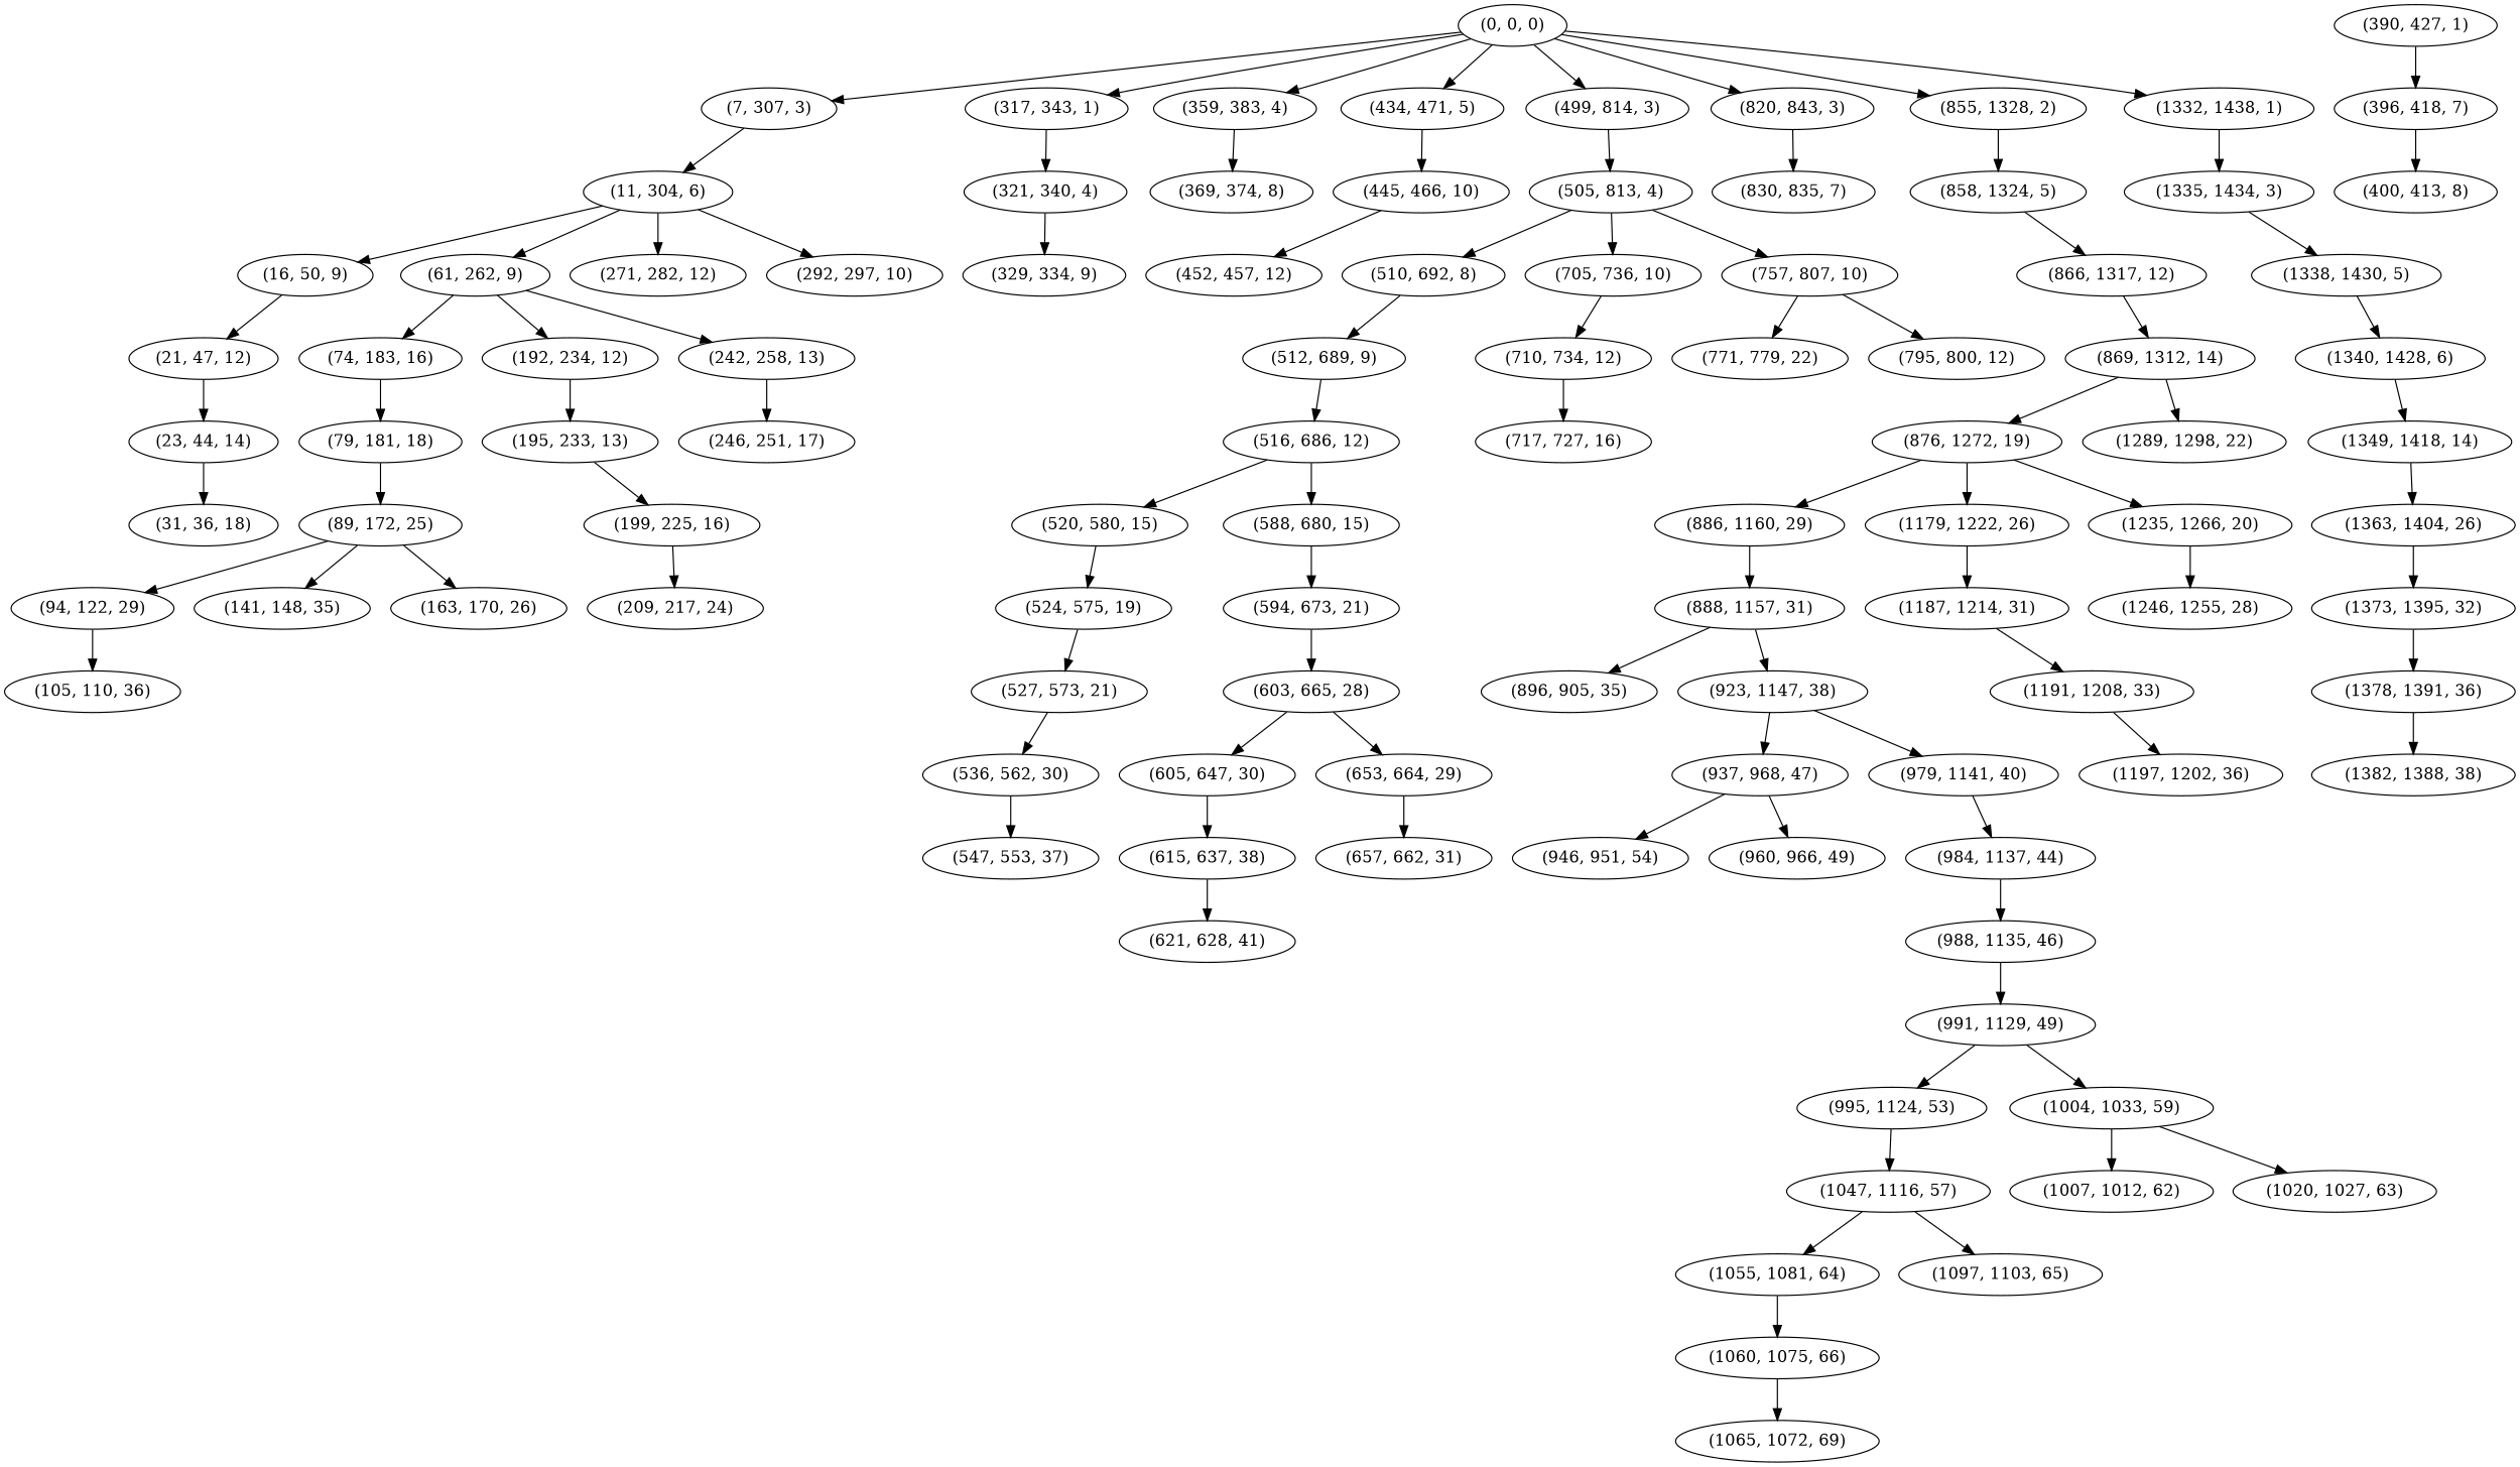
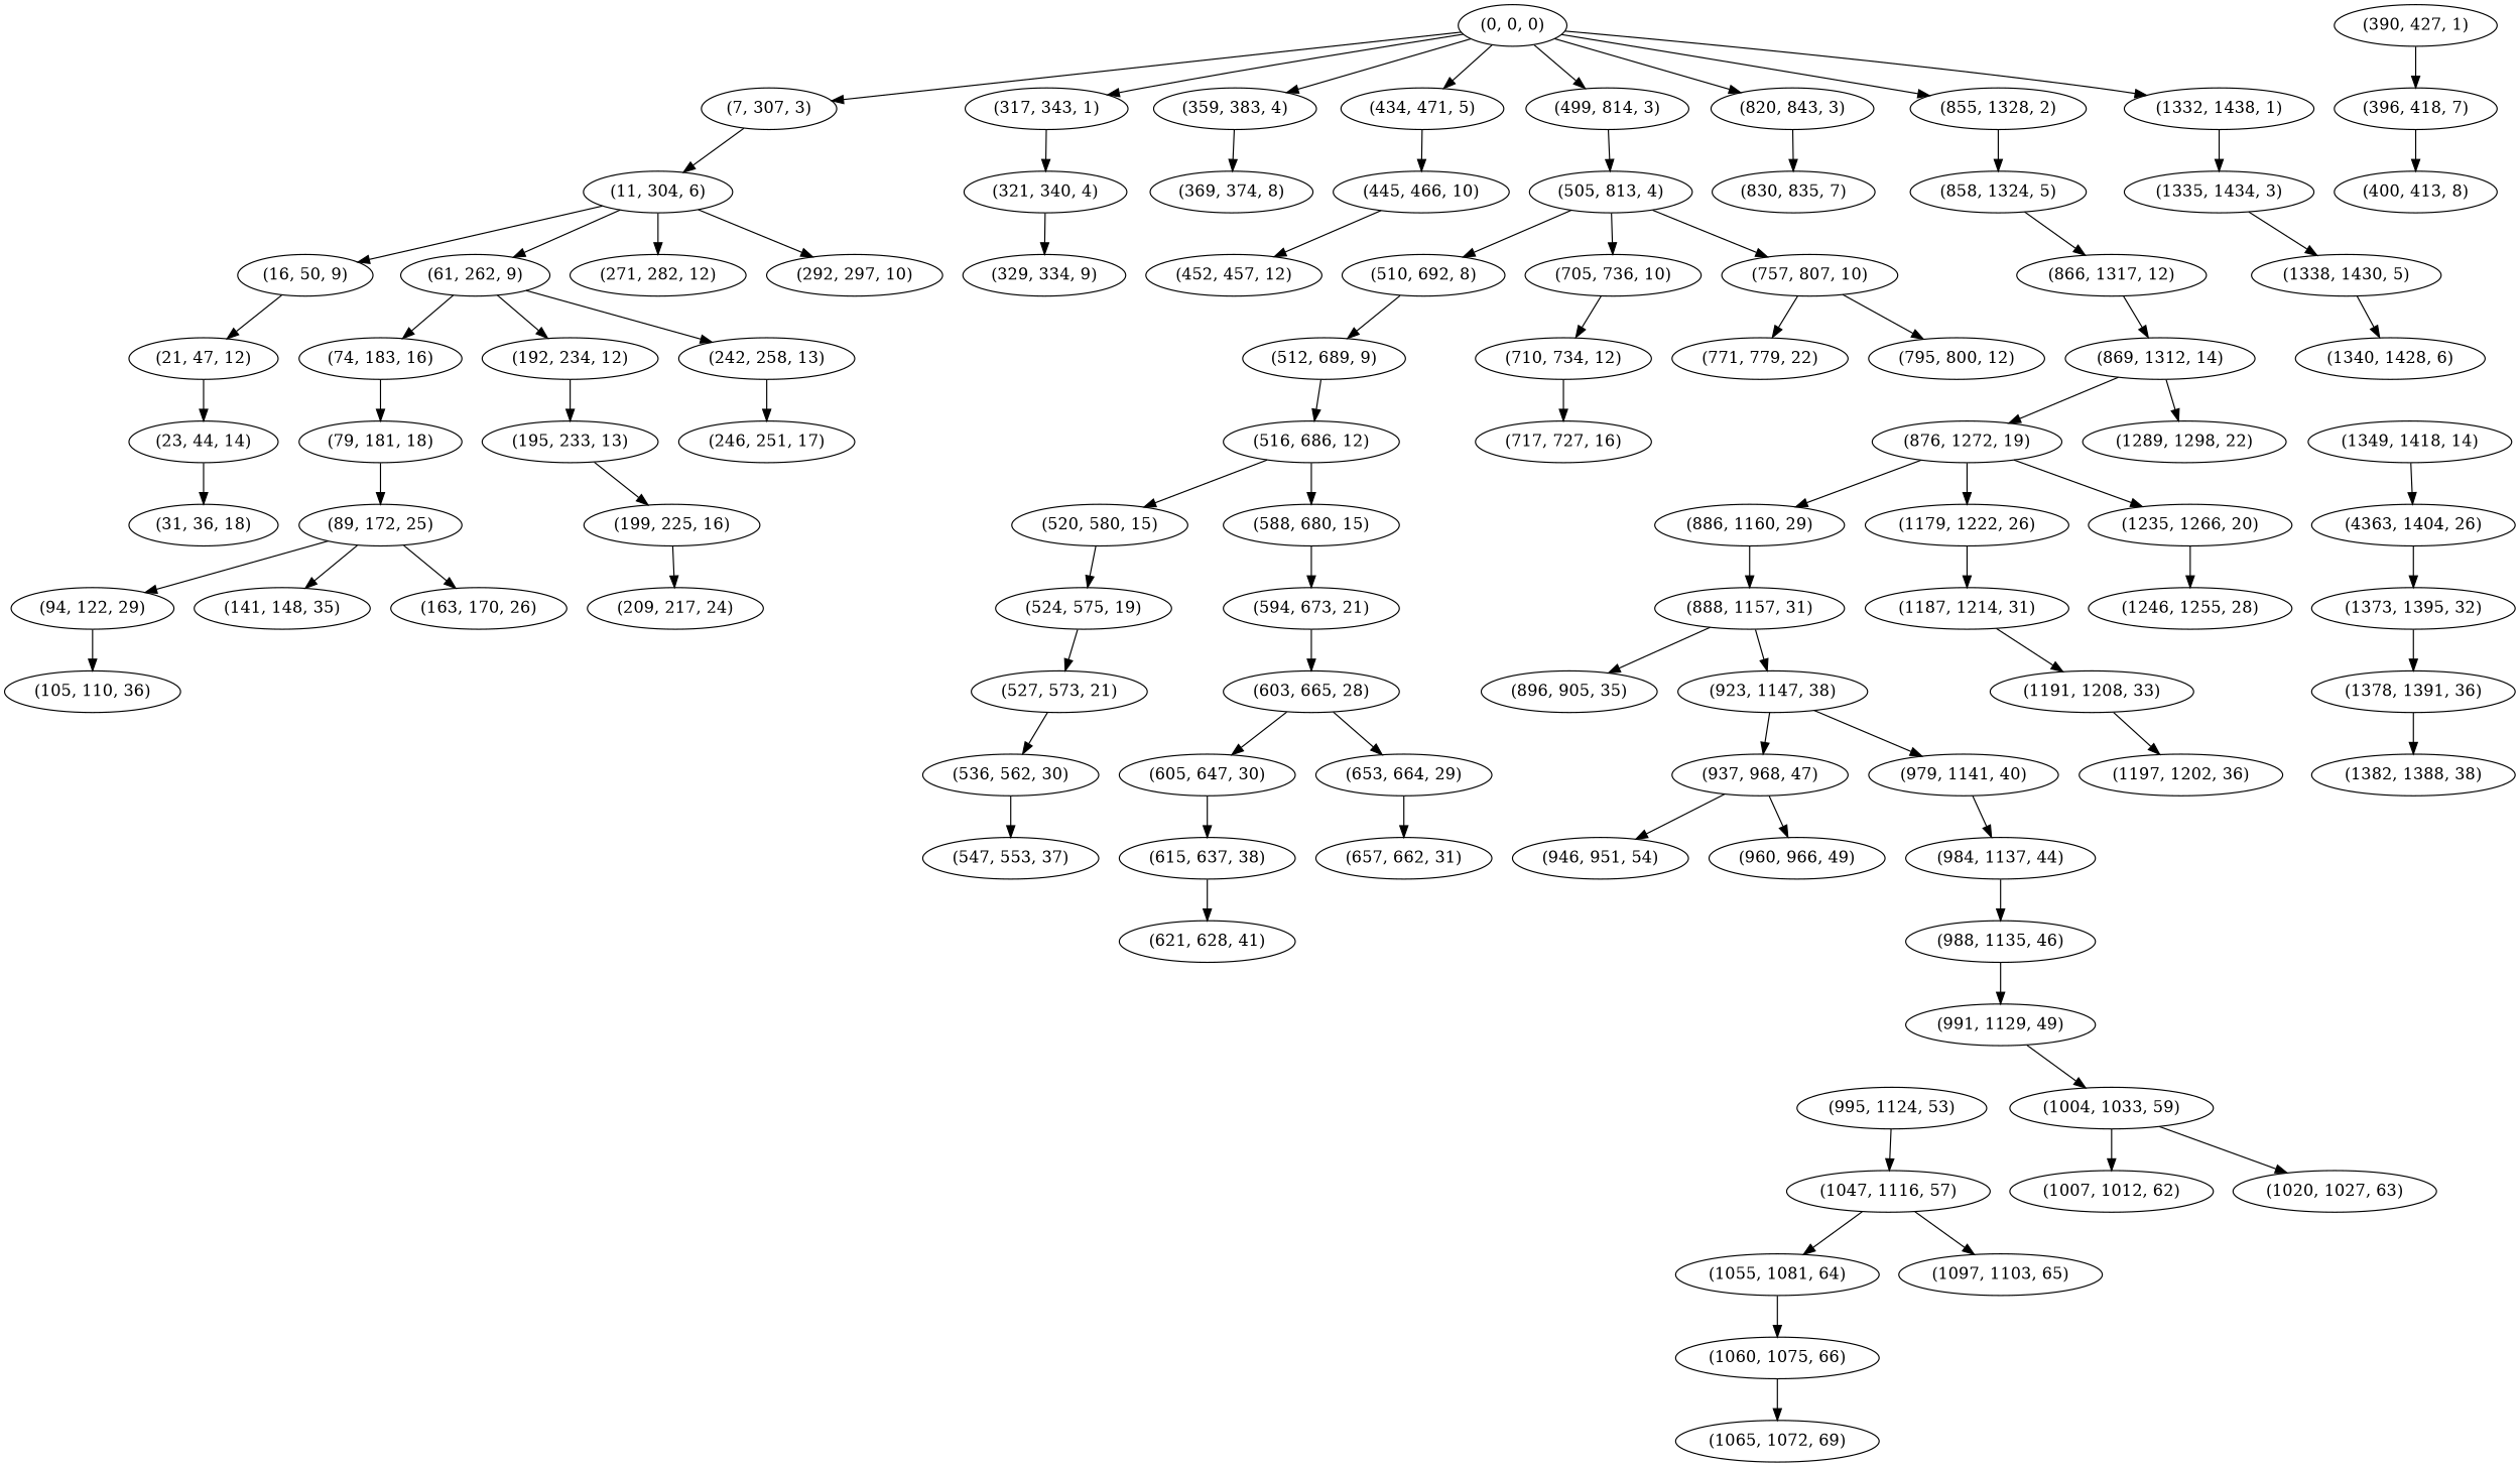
  digraph {
    "(0, 0, 0)"
    "(7, 307, 3)"
    "(317, 343, 1)"
    "(359, 383, 4)"
    "(434, 471, 5)"
    "(499, 814, 3)"
    "(820, 843, 3)"
    "(855, 1328, 2)"
    "(1332, 1438, 1)"
    "(11, 304, 6)"
    "(321, 340, 4)"
    "(369, 374, 8)"
    "(390, 427, 1)"
    "(396, 418, 7)"
    "(445, 466, 10)"
    "(505, 813, 4)"
    "(830, 835, 7)"
    "(858, 1324, 5)"
    "(1335, 1434, 3)"
    "(16, 50, 9)"
    "(61, 262, 9)"
    "(271, 282, 12)"
    "(292, 297, 10)"
    "(21, 47, 12)"
    "(74, 183, 16)"
    "(192, 234, 12)"
    "(242, 258, 13)"
    "(23, 44, 14)"
    "(31, 36, 18)"
    "(79, 181, 18)"
    "(195, 233, 13)"
    "(246, 251, 17)"
    "(89, 172, 25)"
    "(94, 122, 29)"
    "(141, 148, 35)"
    "(163, 170, 26)"
    "(105, 110, 36)"
    "(199, 225, 16)"
    "(209, 217, 24)"
    "(329, 334, 9)"
    "(400, 413, 8)"
    "(452, 457, 12)"
    "(510, 692, 8)"
    "(705, 736, 10)"
    "(757, 807, 10)"
    "(512, 689, 9)"
    "(710, 734, 12)"
    "(771, 779, 22)"
    "(795, 800, 12)"
    "(516, 686, 12)"
    "(520, 580, 15)"
    "(588, 680, 15)"
    "(524, 575, 19)"
    "(594, 673, 21)"
    "(527, 573, 21)"
    "(536, 562, 30)"
    "(547, 553, 37)"
    "(603, 665, 28)"
    "(605, 647, 30)"
    "(653, 664, 29)"
    "(615, 637, 38)"
    "(657, 662, 31)"
    "(621, 628, 41)"
    "(717, 727, 16)"
    "(866, 1317, 12)"
    "(869, 1312, 14)"
    "(876, 1272, 19)"
    "(1289, 1298, 22)"
    "(886, 1160, 29)"
    "(1179, 1222, 26)"
    "(1235, 1266, 20)"
    "(888, 1157, 31)"
    "(1187, 1214, 31)"
    "(1246, 1255, 28)"
    "(896, 905, 35)"
    "(923, 1147, 38)"
    "(937, 968, 47)"
    "(979, 1141, 40)"
    "(946, 951, 54)"
    "(960, 966, 49)"
    "(984, 1137, 44)"
    "(988, 1135, 46)"
    "(991, 1129, 49)"
    "(995, 1124, 53)"
    "(1004, 1033, 59)"
    "(1047, 1116, 57)"
    "(1007, 1012, 62)"
    "(1020, 1027, 63)"
    "(1055, 1081, 64)"
    "(1097, 1103, 65)"
    "(1060, 1075, 66)"
    "(1065, 1072, 69)"
    "(1191, 1208, 33)"
    "(1197, 1202, 36)"
    "(1338, 1430, 5)"
    "(1340, 1428, 6)"
    "(1349, 1418, 14)"
-   "(1363, 1404, 26)"
+   "(1363, 1404, 26)" [label="(4363, 1404, 26)"]
    "(1373, 1395, 32)"
    "(1378, 1391, 36)"
    "(1382, 1388, 38)"
    "(0, 0, 0)" -> "(7, 307, 3)"
    "(0, 0, 0)" -> "(317, 343, 1)"
    "(0, 0, 0)" -> "(359, 383, 4)"
    "(0, 0, 0)" -> "(434, 471, 5)"
    "(0, 0, 0)" -> "(499, 814, 3)"
    "(0, 0, 0)" -> "(820, 843, 3)"
    "(0, 0, 0)" -> "(855, 1328, 2)"
    "(0, 0, 0)" -> "(1332, 1438, 1)"
    "(7, 307, 3)" -> "(11, 304, 6)"
    "(317, 343, 1)" -> "(321, 340, 4)"
    "(359, 383, 4)" -> "(369, 374, 8)"
    "(434, 471, 5)" -> "(445, 466, 10)"
    "(499, 814, 3)" -> "(505, 813, 4)"
    "(820, 843, 3)" -> "(830, 835, 7)"
    "(855, 1328, 2)" -> "(858, 1324, 5)"
    "(1332, 1438, 1)" -> "(1335, 1434, 3)"
    "(11, 304, 6)" -> "(16, 50, 9)"
    "(11, 304, 6)" -> "(61, 262, 9)"
    "(11, 304, 6)" -> "(271, 282, 12)"
    "(11, 304, 6)" -> "(292, 297, 10)"
    "(321, 340, 4)" -> "(329, 334, 9)"
    "(390, 427, 1)" -> "(396, 418, 7)"
    "(396, 418, 7)" -> "(400, 413, 8)"
    "(445, 466, 10)" -> "(452, 457, 12)"
    "(505, 813, 4)" -> "(510, 692, 8)"
    "(505, 813, 4)" -> "(705, 736, 10)"
    "(505, 813, 4)" -> "(757, 807, 10)"
    "(858, 1324, 5)" -> "(866, 1317, 12)"
    "(1335, 1434, 3)" -> "(1338, 1430, 5)"
    "(16, 50, 9)" -> "(21, 47, 12)"
    "(61, 262, 9)" -> "(74, 183, 16)"
    "(61, 262, 9)" -> "(192, 234, 12)"
    "(61, 262, 9)" -> "(242, 258, 13)"
    "(21, 47, 12)" -> "(23, 44, 14)"
    "(74, 183, 16)" -> "(79, 181, 18)"
    "(192, 234, 12)" -> "(195, 233, 13)"
    "(242, 258, 13)" -> "(246, 251, 17)"
    "(23, 44, 14)" -> "(31, 36, 18)"
    "(79, 181, 18)" -> "(89, 172, 25)"
    "(195, 233, 13)" -> "(199, 225, 16)"
    "(89, 172, 25)" -> "(94, 122, 29)"
    "(89, 172, 25)" -> "(141, 148, 35)"
    "(89, 172, 25)" -> "(163, 170, 26)"
    "(94, 122, 29)" -> "(105, 110, 36)"
    "(199, 225, 16)" -> "(209, 217, 24)"
    "(510, 692, 8)" -> "(512, 689, 9)"
    "(705, 736, 10)" -> "(710, 734, 12)"
    "(757, 807, 10)" -> "(771, 779, 22)"
    "(757, 807, 10)" -> "(795, 800, 12)"
    "(512, 689, 9)" -> "(516, 686, 12)"
    "(710, 734, 12)" -> "(717, 727, 16)"
    "(516, 686, 12)" -> "(520, 580, 15)"
    "(516, 686, 12)" -> "(588, 680, 15)"
    "(520, 580, 15)" -> "(524, 575, 19)"
    "(588, 680, 15)" -> "(594, 673, 21)"
    "(524, 575, 19)" -> "(527, 573, 21)"
    "(594, 673, 21)" -> "(603, 665, 28)"
    "(527, 573, 21)" -> "(536, 562, 30)"
    "(536, 562, 30)" -> "(547, 553, 37)"
    "(603, 665, 28)" -> "(605, 647, 30)"
    "(603, 665, 28)" -> "(653, 664, 29)"
    "(605, 647, 30)" -> "(615, 637, 38)"
    "(653, 664, 29)" -> "(657, 662, 31)"
    "(615, 637, 38)" -> "(621, 628, 41)"
    "(866, 1317, 12)" -> "(869, 1312, 14)"
    "(869, 1312, 14)" -> "(876, 1272, 19)"
    "(869, 1312, 14)" -> "(1289, 1298, 22)"
    "(876, 1272, 19)" -> "(886, 1160, 29)"
    "(876, 1272, 19)" -> "(1179, 1222, 26)"
    "(876, 1272, 19)" -> "(1235, 1266, 20)"
    "(886, 1160, 29)" -> "(888, 1157, 31)"
    "(1179, 1222, 26)" -> "(1187, 1214, 31)"
    "(1235, 1266, 20)" -> "(1246, 1255, 28)"
    "(888, 1157, 31)" -> "(896, 905, 35)"
    "(888, 1157, 31)" -> "(923, 1147, 38)"
    "(1187, 1214, 31)" -> "(1191, 1208, 33)"
    "(923, 1147, 38)" -> "(937, 968, 47)"
    "(923, 1147, 38)" -> "(979, 1141, 40)"
    "(937, 968, 47)" -> "(946, 951, 54)"
    "(937, 968, 47)" -> "(960, 966, 49)"
    "(979, 1141, 40)" -> "(984, 1137, 44)"
    "(984, 1137, 44)" -> "(988, 1135, 46)"
    "(988, 1135, 46)" -> "(991, 1129, 49)"
-   "(991, 1129, 49)" -> "(995, 1124, 53)"
    "(991, 1129, 49)" -> "(1004, 1033, 59)"
    "(995, 1124, 53)" -> "(1047, 1116, 57)"
    "(1004, 1033, 59)" -> "(1007, 1012, 62)"
    "(1004, 1033, 59)" -> "(1020, 1027, 63)"
    "(1047, 1116, 57)" -> "(1055, 1081, 64)"
    "(1047, 1116, 57)" -> "(1097, 1103, 65)"
    "(1055, 1081, 64)" -> "(1060, 1075, 66)"
    "(1060, 1075, 66)" -> "(1065, 1072, 69)"
    "(1191, 1208, 33)" -> "(1197, 1202, 36)"
    "(1338, 1430, 5)" -> "(1340, 1428, 6)"
-   "(1340, 1428, 6)" -> "(1349, 1418, 14)"
    "(1349, 1418, 14)" -> "(1363, 1404, 26)"
    "(1363, 1404, 26)" -> "(1373, 1395, 32)"
    "(1373, 1395, 32)" -> "(1378, 1391, 36)"
    "(1378, 1391, 36)" -> "(1382, 1388, 38)"
  }
